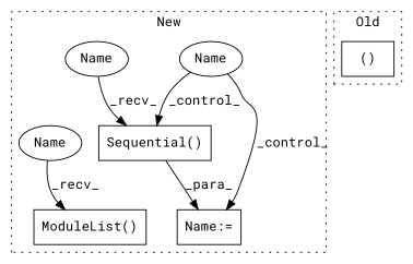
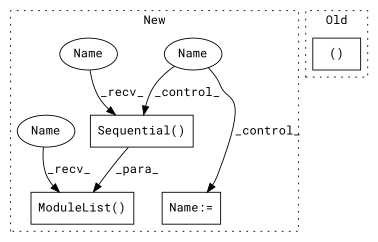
  digraph {
    fontname="Roboto Mono"
    node [a=87 fontname="Roboto Mono" l=2 shape=box]
    edge [fontname="Roboto Mono"]
    n1 [a=75 l="14,1" label="ModuleList()" s="1089,1114"]
    n2 [a=75 l="27,14" label="Sequential()" s="471,622"]
    n3 [l=1 label=Name s=428 shape=ellipse]
    n4 [a=68 l=3 label="Name:=" s=468]
    n5 [label=Name s=1089 shape=ellipse]
    n6 [label=Name s=471 shape=ellipse]
    n7 [a=54 l=4 label="()" s=248]
    subgraph cluster_1 {
      label=New
      style=dotted
      n1
      n2
      n3
      n4
      n5
      n6
    }
    subgraph cluster_2 {
      label=Old
      style=dotted
      n7
    }
-   n2 -> n4 [label=_para_]
+   n2 -> n1 [label=_para_]
    n3 -> n2 [label=_control_]
    n3 -> n4 [label=_control_]
    n5 -> n1 [label=_recv_]
    n6 -> n2 [label=_recv_]
  }
